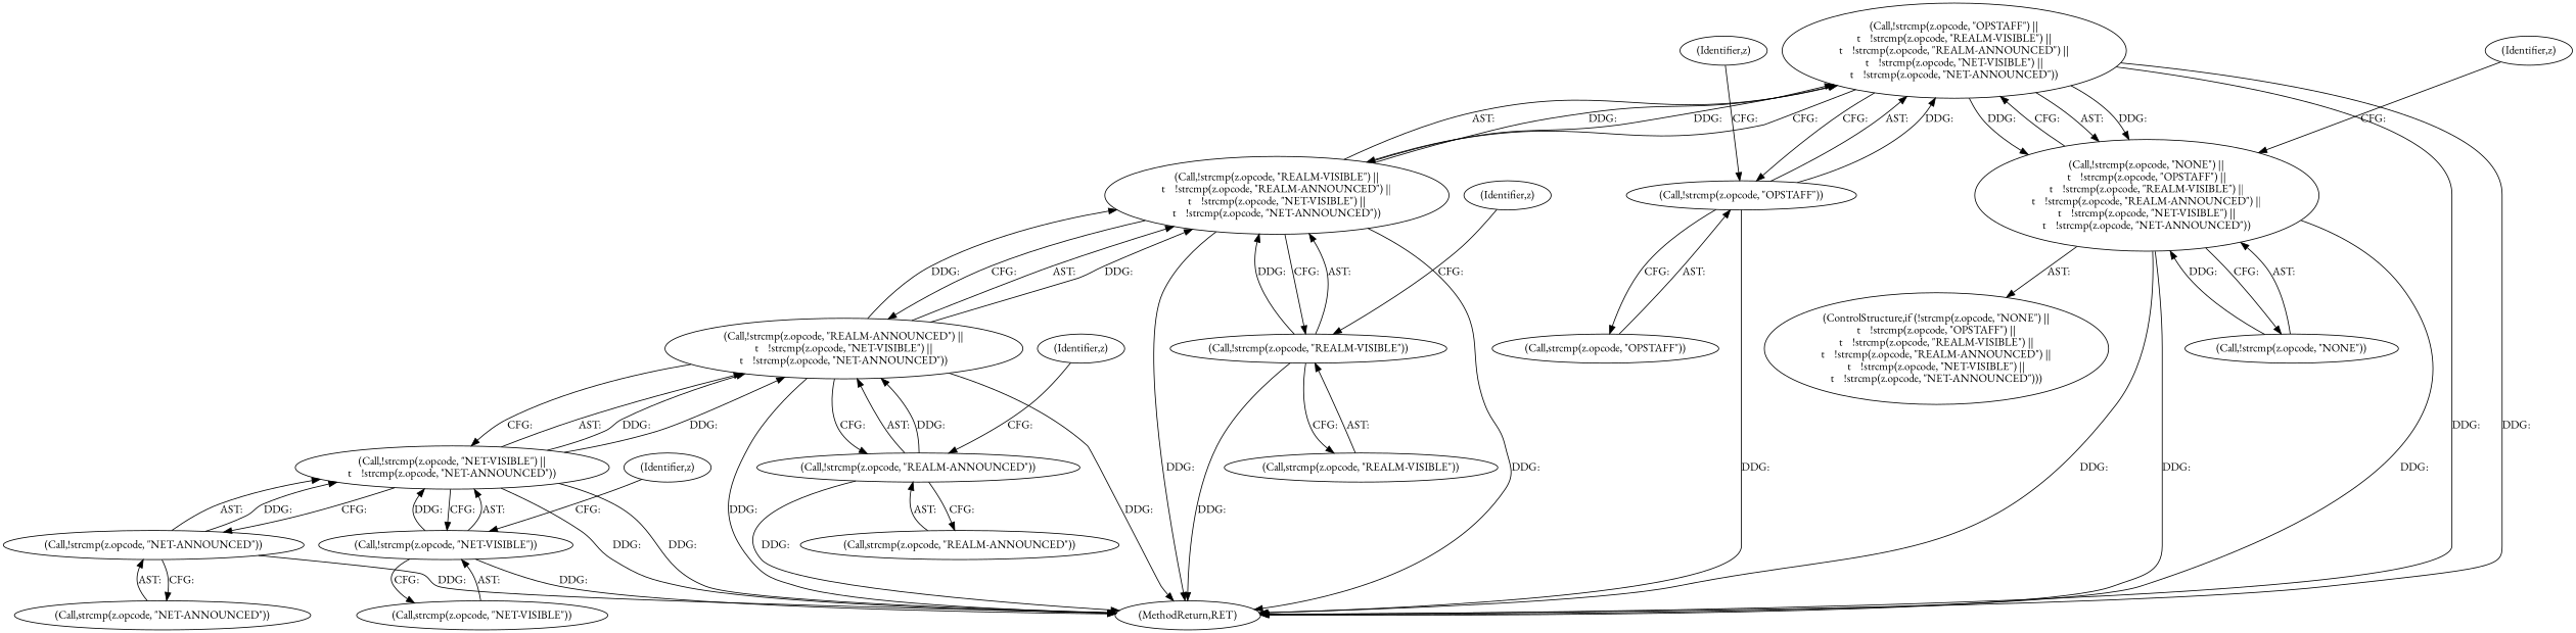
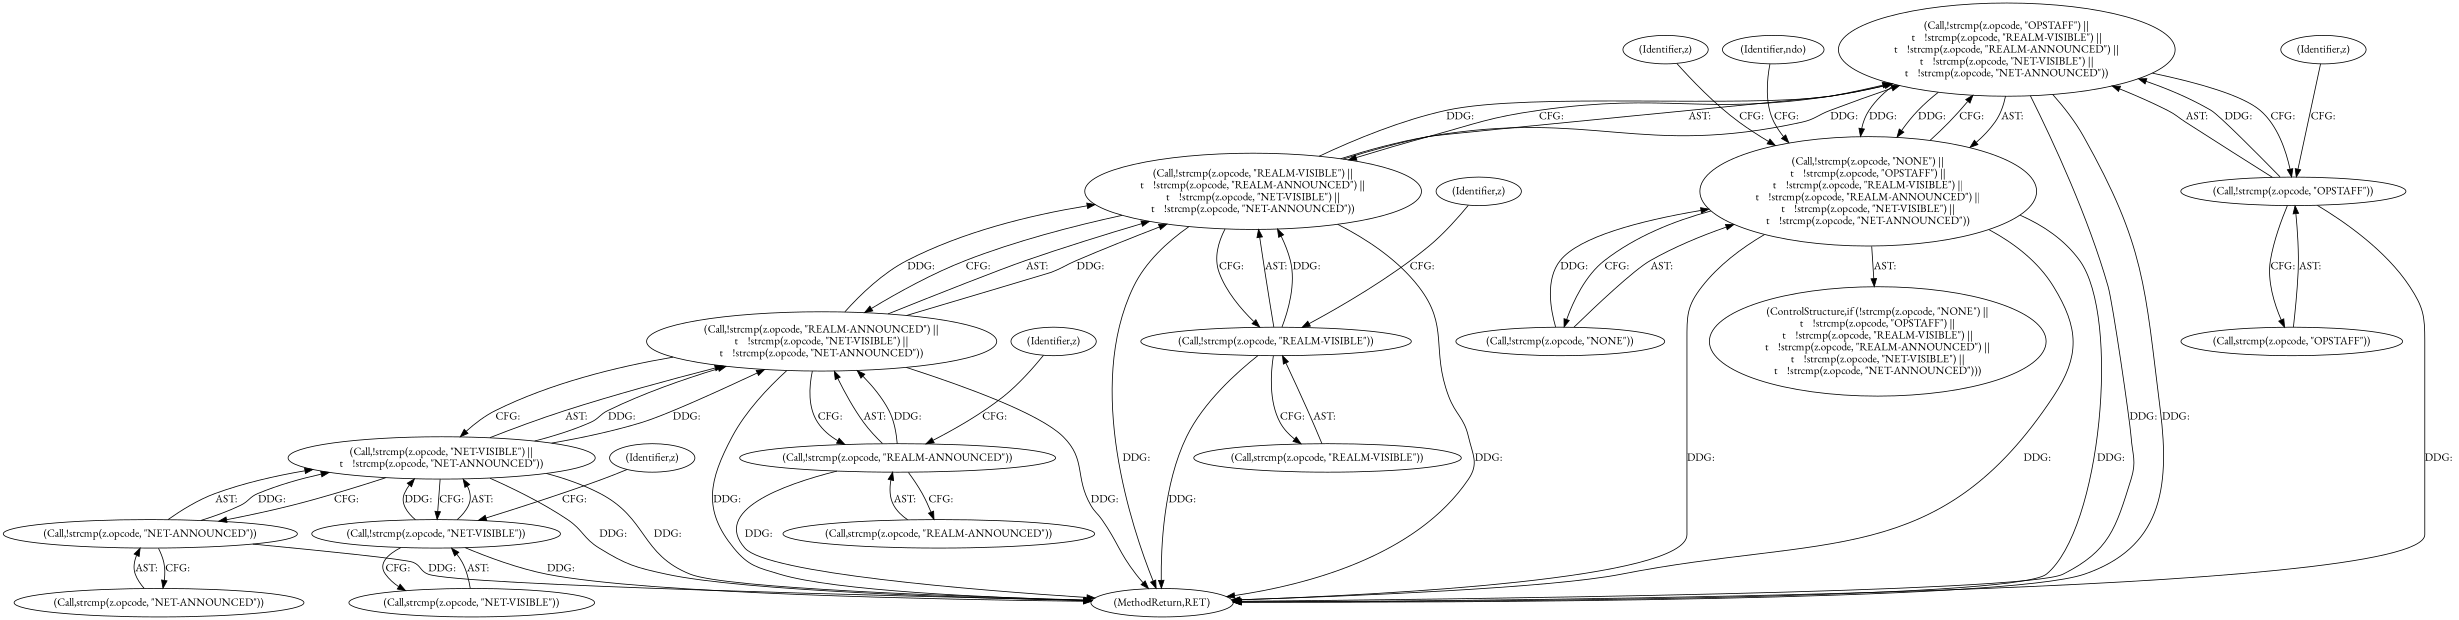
  digraph {
    fontname="EB Garamond"
    node [fontname="EB Garamond"]
    edge [fontname="EB Garamond"]
    n1 [label="(Call,!strcmp(z.opcode, \"OPSTAFF\") ||\n\t    !strcmp(z.opcode, \"REALM-VISIBLE\") ||\n\t    !strcmp(z.opcode, \"REALM-ANNOUNCED\") ||\n\t    !strcmp(z.opcode, \"NET-VISIBLE\") ||\n\t    !strcmp(z.opcode, \"NET-ANNOUNCED\"))"]
    n2 [label="(Call,!strcmp(z.opcode, \"OPSTAFF\"))"]
    n3 [label="(Call,!strcmp(z.opcode, \"REALM-VISIBLE\") ||\n\t    !strcmp(z.opcode, \"REALM-ANNOUNCED\") ||\n\t    !strcmp(z.opcode, \"NET-VISIBLE\") ||\n\t    !strcmp(z.opcode, \"NET-ANNOUNCED\"))"]
    n4 [label="(Call,!strcmp(z.opcode, \"NONE\") ||\n\t    !strcmp(z.opcode, \"OPSTAFF\") ||\n\t    !strcmp(z.opcode, \"REALM-VISIBLE\") ||\n\t    !strcmp(z.opcode, \"REALM-ANNOUNCED\") ||\n\t    !strcmp(z.opcode, \"NET-VISIBLE\") ||\n\t    !strcmp(z.opcode, \"NET-ANNOUNCED\"))"]
    n5 [label="(MethodReturn,RET)"]
    n6 [label="(Call,strcmp(z.opcode, \"OPSTAFF\"))"]
    n7 [label="(Call,!strcmp(z.opcode, \"REALM-VISIBLE\"))"]
    n8 [label="(Call,!strcmp(z.opcode, \"REALM-ANNOUNCED\") ||\n\t    !strcmp(z.opcode, \"NET-VISIBLE\") ||\n\t    !strcmp(z.opcode, \"NET-ANNOUNCED\"))"]
    n9 [label="(Call,strcmp(z.opcode, \"REALM-VISIBLE\"))"]
    n10 [label="(Call,!strcmp(z.opcode, \"REALM-ANNOUNCED\"))"]
    n11 [label="(Call,!strcmp(z.opcode, \"NET-VISIBLE\") ||\n\t    !strcmp(z.opcode, \"NET-ANNOUNCED\"))"]
    n12 [label="(Call,strcmp(z.opcode, \"REALM-ANNOUNCED\"))"]
    n13 [label="(Call,!strcmp(z.opcode, \"NET-VISIBLE\"))"]
    n14 [label="(Call,!strcmp(z.opcode, \"NET-ANNOUNCED\"))"]
    n15 [label="(Call,strcmp(z.opcode, \"NET-VISIBLE\"))"]
    n16 [label="(Call,strcmp(z.opcode, \"NET-ANNOUNCED\"))"]
    n17 [label="(Call,!strcmp(z.opcode, \"NONE\"))"]
    n18 [label="(ControlStructure,if (!strcmp(z.opcode, \"NONE\") ||\n\t    !strcmp(z.opcode, \"OPSTAFF\") ||\n\t    !strcmp(z.opcode, \"REALM-VISIBLE\") ||\n\t    !strcmp(z.opcode, \"REALM-ANNOUNCED\") ||\n\t    !strcmp(z.opcode, \"NET-VISIBLE\") ||\n\t    !strcmp(z.opcode, \"NET-ANNOUNCED\")))"]
    n19 [label="(Identifier,z)"]
    n20 [label="(Identifier,z)"]
    n21 [label="(Identifier,z)"]
    n22 [label="(Identifier,z)"]
    n23 [label="(Identifier,z)"]
+   n24 [label="(Identifier,ndo)"]
    n1 -> n2 [label="CFG: "]
    n1 -> n3 [label="CFG: "]
    n1 -> n4 [label="AST: "]
    n1 -> n4 [label="DDG: "]
    n1 -> n4 [label="DDG: "]
    n1 -> n5 [label="DDG: "]
    n1 -> n5 [label="DDG: "]
    n2 -> n1 [label="AST: "]
    n2 -> n1 [label="DDG: "]
    n2 -> n5 [label="DDG: "]
    n2 -> n6 [label="CFG: "]
    n3 -> n1 [label="AST: "]
    n3 -> n1 [label="DDG: "]
    n3 -> n1 [label="DDG: "]
    n3 -> n5 [label="DDG: "]
    n3 -> n5 [label="DDG: "]
    n3 -> n7 [label="CFG: "]
    n3 -> n8 [label="CFG: "]
    n4 -> n1 [label="CFG: "]
    n4 -> n5 [label="DDG: "]
    n4 -> n5 [label="DDG: "]
    n4 -> n5 [label="DDG: "]
    n4 -> n17 [label="CFG: "]
    n4 -> n18 [label="AST: "]
    n6 -> n2 [label="AST: "]
    n7 -> n3 [label="AST: "]
    n7 -> n3 [label="DDG: "]
    n7 -> n5 [label="DDG: "]
    n7 -> n9 [label="CFG: "]
    n8 -> n3 [label="AST: "]
    n8 -> n3 [label="DDG: "]
    n8 -> n3 [label="DDG: "]
    n8 -> n5 [label="DDG: "]
    n8 -> n5 [label="DDG: "]
    n8 -> n10 [label="CFG: "]
    n8 -> n11 [label="CFG: "]
    n9 -> n7 [label="AST: "]
    n10 -> n5 [label="DDG: "]
    n10 -> n8 [label="AST: "]
    n10 -> n8 [label="DDG: "]
    n10 -> n12 [label="CFG: "]
    n11 -> n5 [label="DDG: "]
    n11 -> n5 [label="DDG: "]
    n11 -> n8 [label="AST: "]
    n11 -> n8 [label="DDG: "]
    n11 -> n8 [label="DDG: "]
    n11 -> n13 [label="CFG: "]
    n11 -> n14 [label="CFG: "]
    n12 -> n10 [label="AST: "]
    n13 -> n5 [label="DDG: "]
    n13 -> n11 [label="AST: "]
    n13 -> n11 [label="DDG: "]
    n13 -> n15 [label="CFG: "]
    n14 -> n5 [label="DDG: "]
    n14 -> n11 [label="AST: "]
    n14 -> n11 [label="DDG: "]
    n14 -> n16 [label="CFG: "]
    n15 -> n13 [label="AST: "]
    n16 -> n14 [label="AST: "]
    n17 -> n4 [label="AST: "]
    n17 -> n4 [label="DDG: "]
    n19 -> n4 [label="CFG: "]
    n20 -> n13 [label="CFG: "]
    n21 -> n10 [label="CFG: "]
    n22 -> n7 [label="CFG: "]
    n23 -> n2 [label="CFG: "]
+   n24 -> n4 [label="CFG: "]
  }
